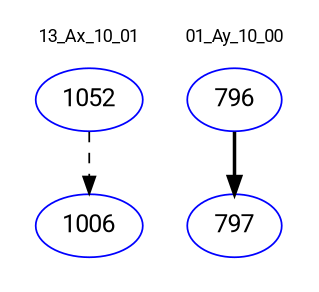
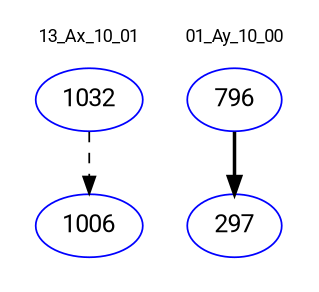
  digraph {
    fontname=Roboto
    node [color=blue fontname=Roboto]
    edge [color=black fontname=Roboto]
-   n1 [label=1052]
+   n1 [label=1032]
    n2 [label=1006]
    n3 [label=796]
-   n4 [label=797]
+   n4 [label=297]
    subgraph cluster_1 {
      color=white
      fontsize=10
      label="13_Ax_10_01"
      n1
      n2
    }
    subgraph cluster_2 {
      color=white
      fontsize=10
      label="01_Ay_10_00"
      n3
      n4
    }
    n1 -> n2 [style=dashed]
    n3 -> n4 [style=bold]
  }
